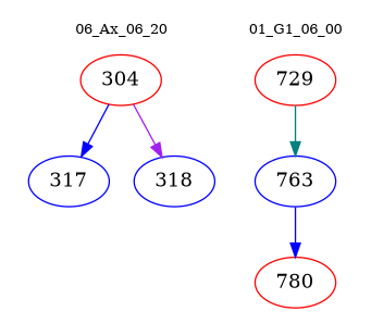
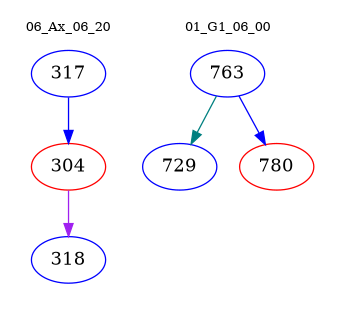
  digraph {
    node [color=blue]
    edge [color=blue]
    n1 [label=317]
    n2 [color=red label=304]
    n3 [label=318]
    n4 [label=763]
-   n5 [color=red label=729]
+   n5 [label=729]
    n6 [color=red label=780]
    subgraph cluster_1 {
      color=white
      fontsize=10
      label="06_Ax_06_20"
      n1
      n2
      n3
    }
    subgraph cluster_2 {
      color=white
      fontsize=10
      label="01_G1_06_00"
      n4
      n5
      n6
    }
-   n2 -> n1
+   n1 -> n2
    n2 -> n3 [color=purple]
-   n5 -> n4 [color=teal]
+   n4 -> n5 [color=teal]
    n4 -> n6
  }
